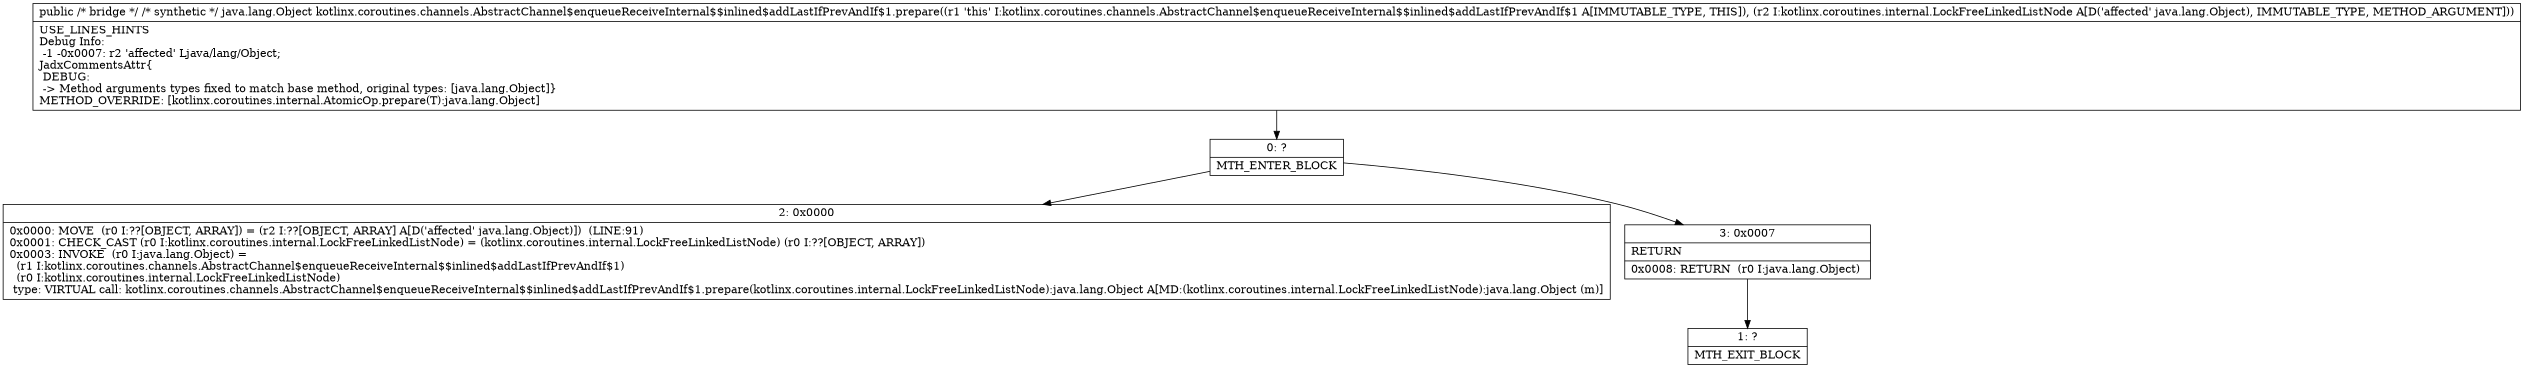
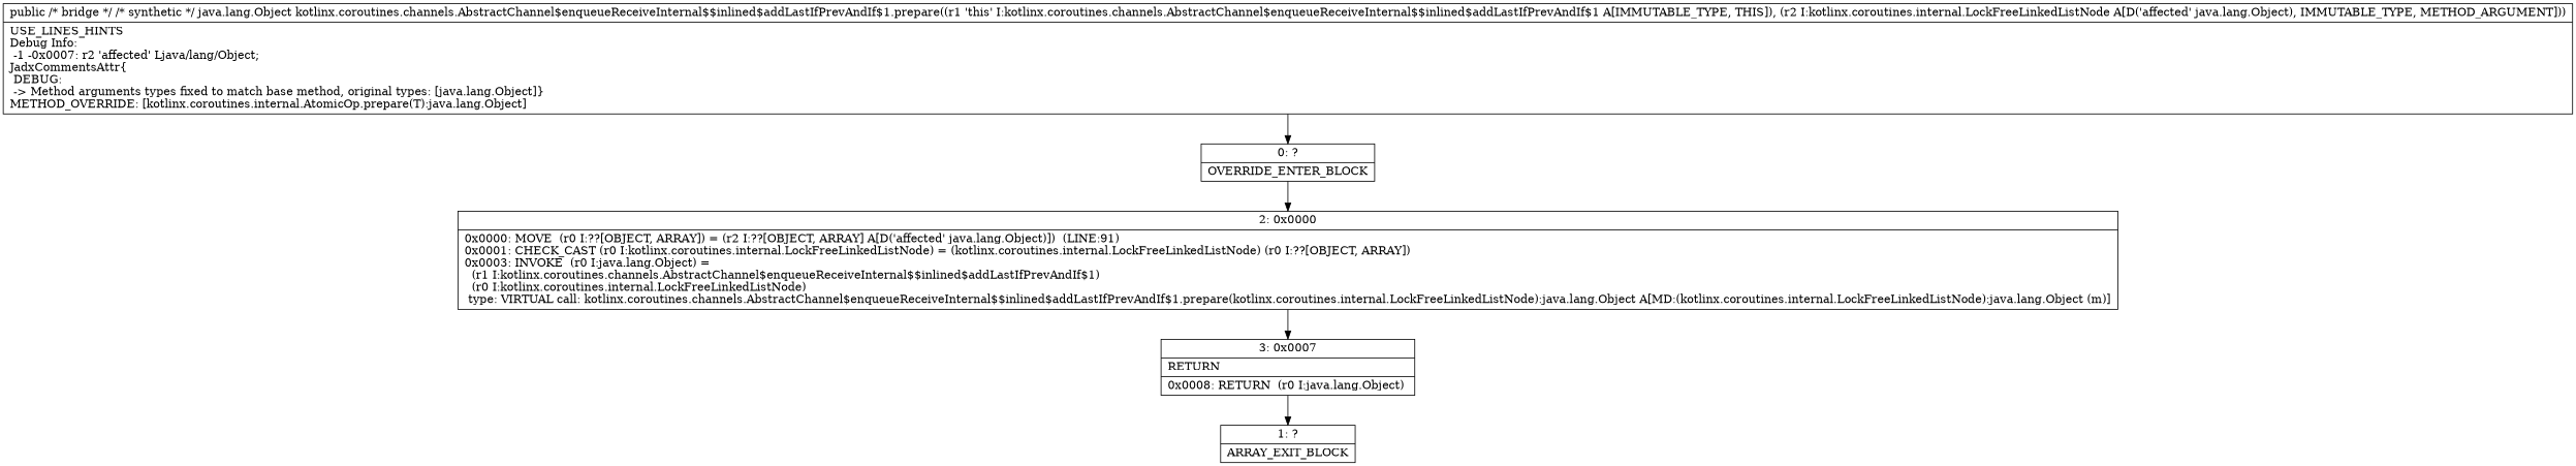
  digraph {
    node [shape=record]
-   n1 [label="{0\:\ ?|MTH_ENTER_BLOCK\l}"]
+   n1 [label="{0\:\ ?|OVERRIDE_ENTER_BLOCK\l}"]
    n2 [label="{2\:\ 0x0000|0x0000: MOVE  (r0 I:??[OBJECT, ARRAY]) = (r2 I:??[OBJECT, ARRAY] A[D('affected' java.lang.Object)])  (LINE:91)\l0x0001: CHECK_CAST (r0 I:kotlinx.coroutines.internal.LockFreeLinkedListNode) = (kotlinx.coroutines.internal.LockFreeLinkedListNode) (r0 I:??[OBJECT, ARRAY]) \l0x0003: INVOKE  (r0 I:java.lang.Object) = \l  (r1 I:kotlinx.coroutines.channels.AbstractChannel$enqueueReceiveInternal$$inlined$addLastIfPrevAndIf$1)\l  (r0 I:kotlinx.coroutines.internal.LockFreeLinkedListNode)\l type: VIRTUAL call: kotlinx.coroutines.channels.AbstractChannel$enqueueReceiveInternal$$inlined$addLastIfPrevAndIf$1.prepare(kotlinx.coroutines.internal.LockFreeLinkedListNode):java.lang.Object A[MD:(kotlinx.coroutines.internal.LockFreeLinkedListNode):java.lang.Object (m)]\l}"]
    n3 [label="{3\:\ 0x0007|RETURN\l|0x0008: RETURN  (r0 I:java.lang.Object) \l}"]
-   n4 [label="{1\:\ ?|MTH_EXIT_BLOCK\l}"]
+   n4 [label="{1\:\ ?|ARRAY_EXIT_BLOCK\l}"]
    n5 [label="{public \/* bridge *\/ \/* synthetic *\/ java.lang.Object kotlinx.coroutines.channels.AbstractChannel$enqueueReceiveInternal$$inlined$addLastIfPrevAndIf$1.prepare((r1 'this' I:kotlinx.coroutines.channels.AbstractChannel$enqueueReceiveInternal$$inlined$addLastIfPrevAndIf$1 A[IMMUTABLE_TYPE, THIS]), (r2 I:kotlinx.coroutines.internal.LockFreeLinkedListNode A[D('affected' java.lang.Object), IMMUTABLE_TYPE, METHOD_ARGUMENT]))  | USE_LINES_HINTS\lDebug Info:\l  \-1 \-0x0007: r2 'affected' Ljava\/lang\/Object;\lJadxCommentsAttr\{\l DEBUG: \l \-\> Method arguments types fixed to match base method, original types: [java.lang.Object]\}\lMETHOD_OVERRIDE: [kotlinx.coroutines.internal.AtomicOp.prepare(T):java.lang.Object]\l}"]
    n1 -> n2
-   n1 -> n3
+   n2 -> n3
    n3 -> n4
    n5 -> n1
  }
